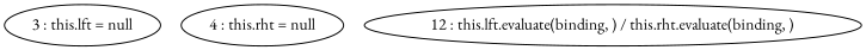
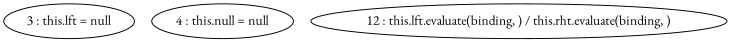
  digraph {
    fontname="EB Garamond"
    node [fontname="EB Garamond"]
    "3 : this.lft = null"
-   "4 : this.rht = null"
+   "4 : this.rht = null" [label="4 : this.null = null"]
    "12 : this.lft.evaluate(binding, ) / this.rht.evaluate(binding, )"
  }
